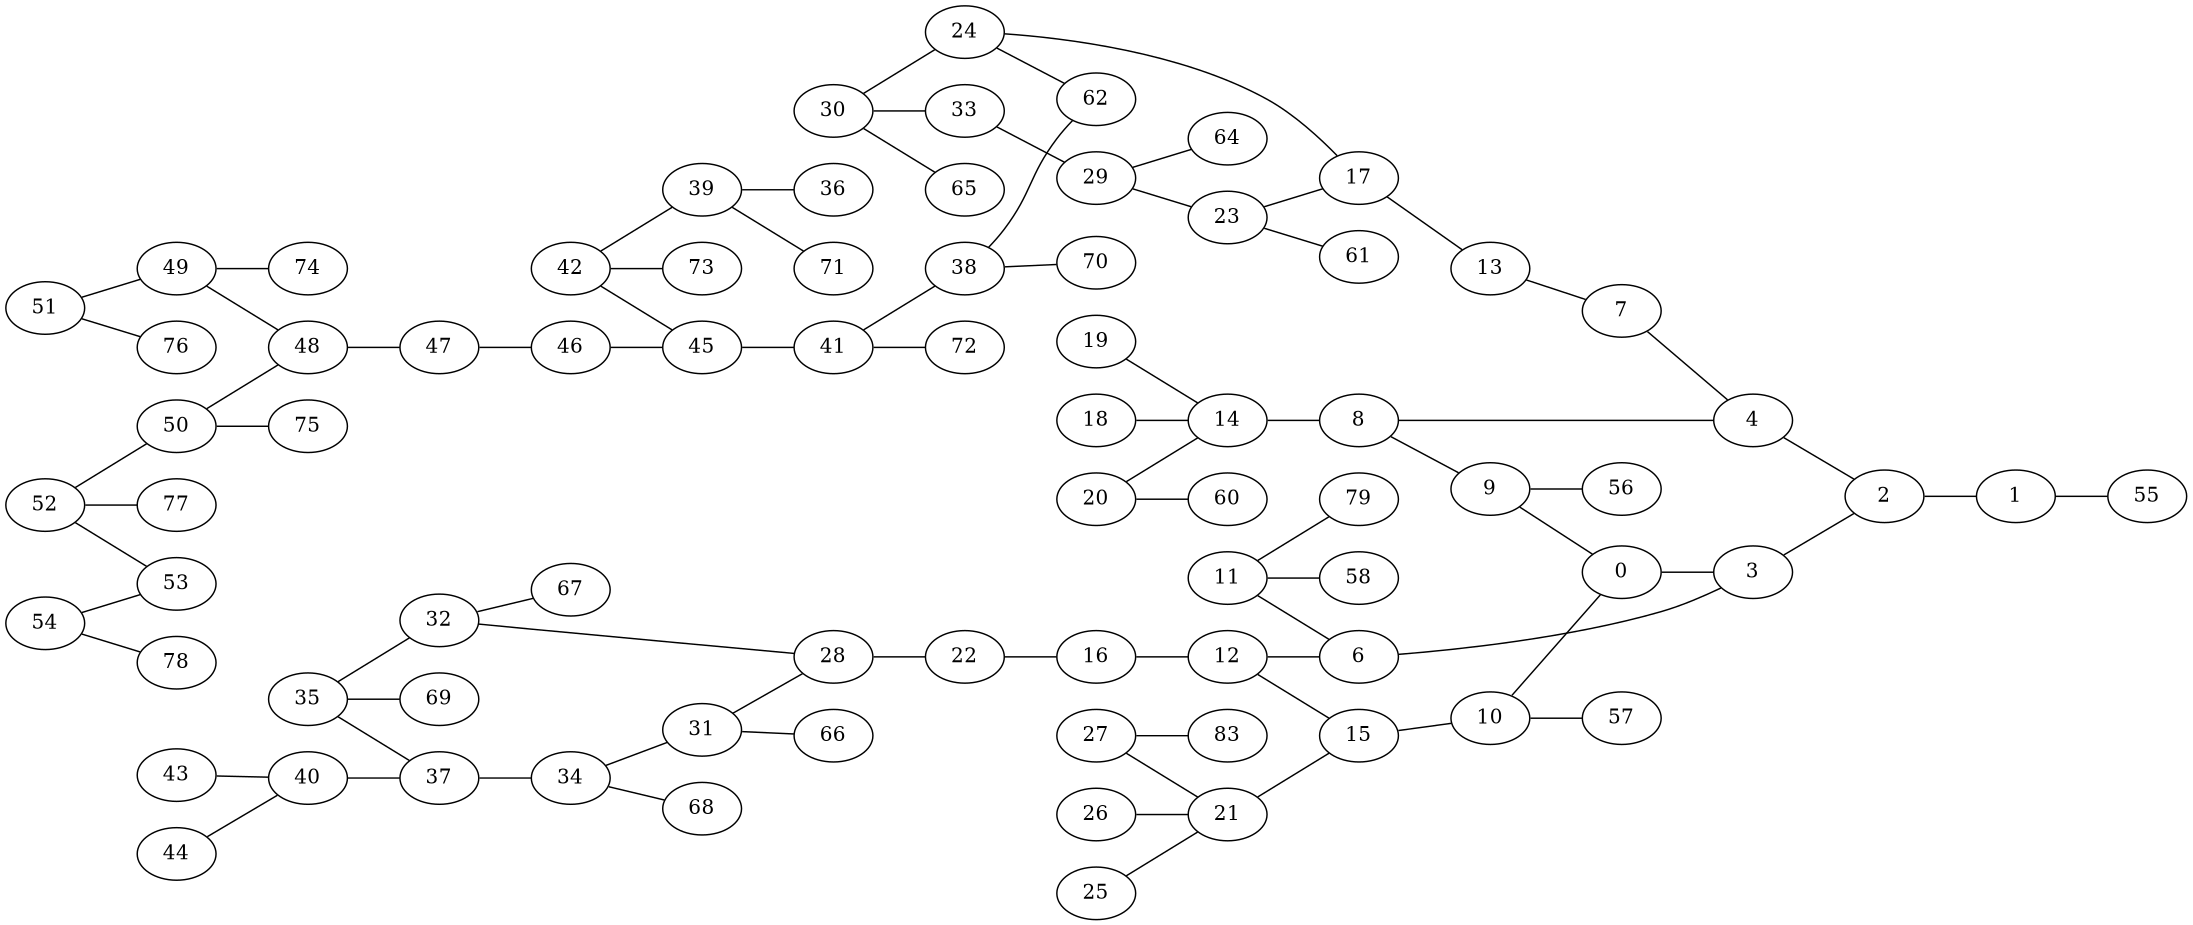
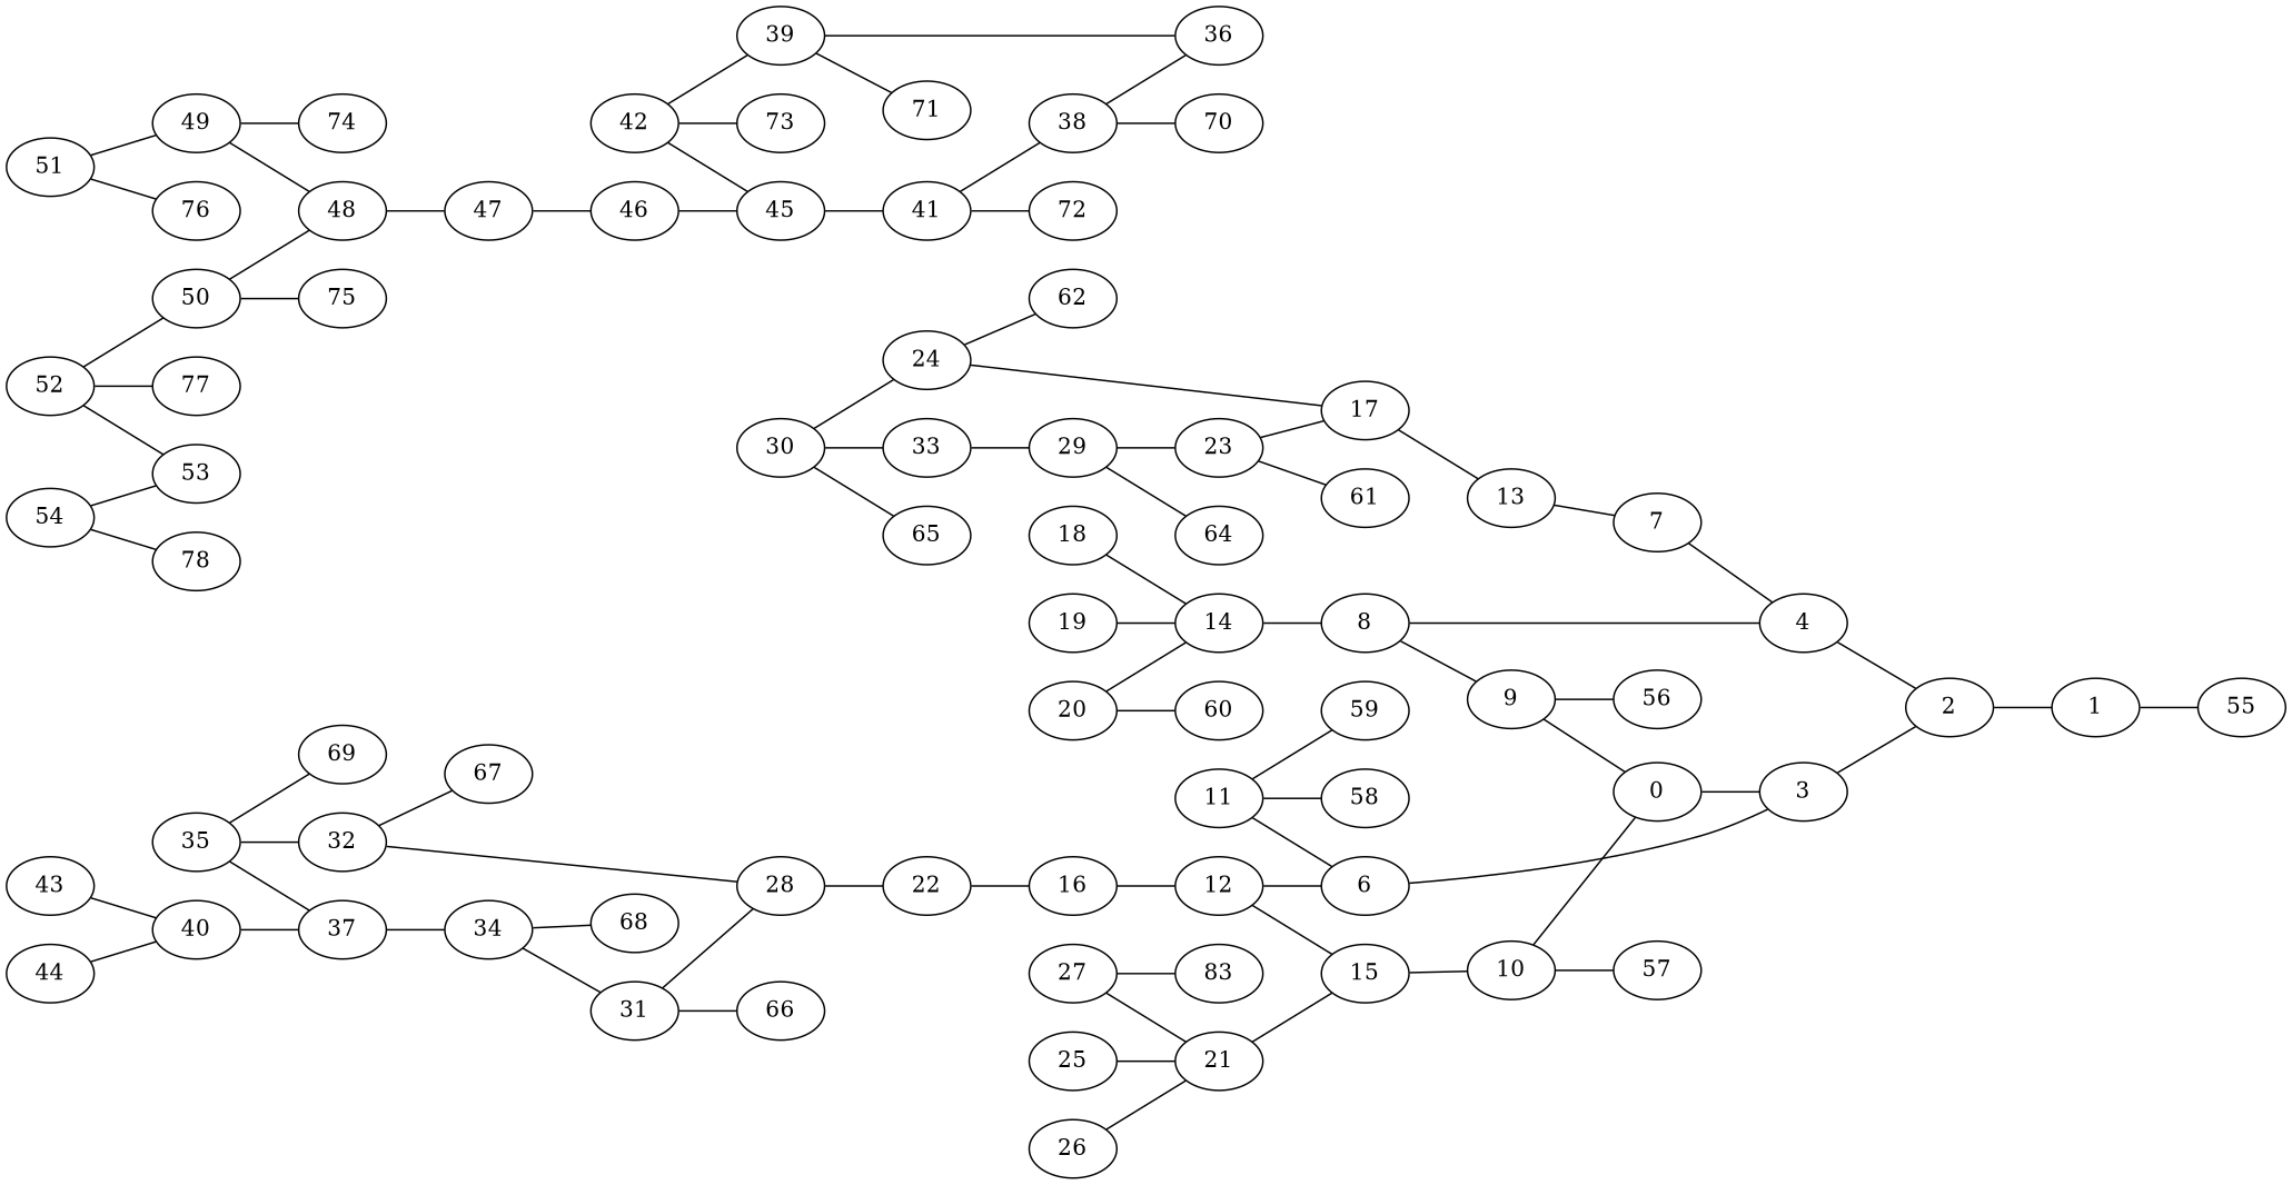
  graph {
    rankdir=LR
    node [chem=C]
    edge [valence=1]
    1 [chem=O]
    55 [chem=H]
    2
    3
    4
    n6 [label=0]
    6
    7 [chem=N]
    8
    9
    56 [chem=H]
    10
    57 [chem=H]
    11 [chem=N]
    58 [chem=H]
-   59 [chem=H label=79]
+   59 [chem=H]
    12
    15
    13 [chem=N]
    14 [chem=S]
    16 [chem=N]
    17
    18 [chem=O]
    19 [chem=O]
    20 [chem=O]
    60 [chem=H]
    21 [chem=S]
    22 [chem=N]
    23
    61 [chem=H]
    24
    62 [chem=H]
    25 [chem=O]
    26 [chem=O]
    27 [chem=O]
    n36 [chem=H label=83]
    28
    29
    64 [chem=H]
    30
    33
    65 [chem=H]
    31
    66 [chem=H]
    32
    67 [chem=H]
    34
    68 [chem=H]
    35
    37
    69 [chem=H]
    38
    36
    70 [chem=H]
    39
    71 [chem=H]
    40 [chem=N]
    41
    72 [chem=H]
    42
    45
    73 [chem=H]
    43 [chem=O]
    44 [chem=O]
    46 [chem=N]
    47 [chem=N]
    48
    49
    74 [chem=H]
    50
    75 [chem=H]
    51
    76 [chem=H]
    52
    53
    77 [chem=H]
    54 [chem=O]
    78 [chem=H]
    1 -- 55
    2 -- 1
    3 -- 2 [valence=2]
    4 -- 2
    n6 -- 3
    6 -- 3
    7 -- 4
    8 -- 4 [valence=2]
    8 -- 9
    9 -- n6 [valence=2]
    9 -- 56
    10 -- n6
    10 -- 57
    11 -- 6
    11 -- 58
    11 -- 59
    12 -- 6 [valence=2]
    12 -- 15
    15 -- 10 [valence=2]
    13 -- 7 [valence=2]
    14 -- 8
    16 -- 12
    17 -- 13
    18 -- 14 [valence=2]
    19 -- 14 [valence=2]
    20 -- 14
    20 -- 60
    21 -- 15
    22 -- 16 [valence=2]
    23 -- 17 [valence=2]
    23 -- 61
    24 -- 17
    24 -- 62
    25 -- 21 [valence=2]
    26 -- 21 [valence=2]
    27 -- 21
    27 -- n36
    28 -- 22
    29 -- 23
    29 -- 64
    30 -- 24 [valence=2]
    30 -- 33
    30 -- 65
    33 -- 29 [valence=2]
    31 -- 28 [valence=2]
    31 -- 66
    32 -- 28
    32 -- 67
    34 -- 31
    34 -- 68
    35 -- 32 [valence=2]
    35 -- 37
    35 -- 69
    37 -- 34 [valence=2]
-   38 -- 62 [valence=2]
+   38 -- 36 [valence=2]
    38 -- 70
    39 -- 36
    39 -- 71
    40 -- 37
    41 -- 38
    41 -- 72
    42 -- 39 [valence=2]
    42 -- 45
    42 -- 73
    45 -- 41 [valence=2]
    43 -- 40 [valence=2]
    44 -- 40
    46 -- 45
    47 -- 46 [valence=2]
    48 -- 47
    49 -- 48 [valence=2]
    49 -- 74
    50 -- 48
    50 -- 75
    51 -- 49
    51 -- 76
    52 -- 50 [valence=2]
    52 -- 53
    52 -- 77
    54 -- 53
    54 -- 78
  }
